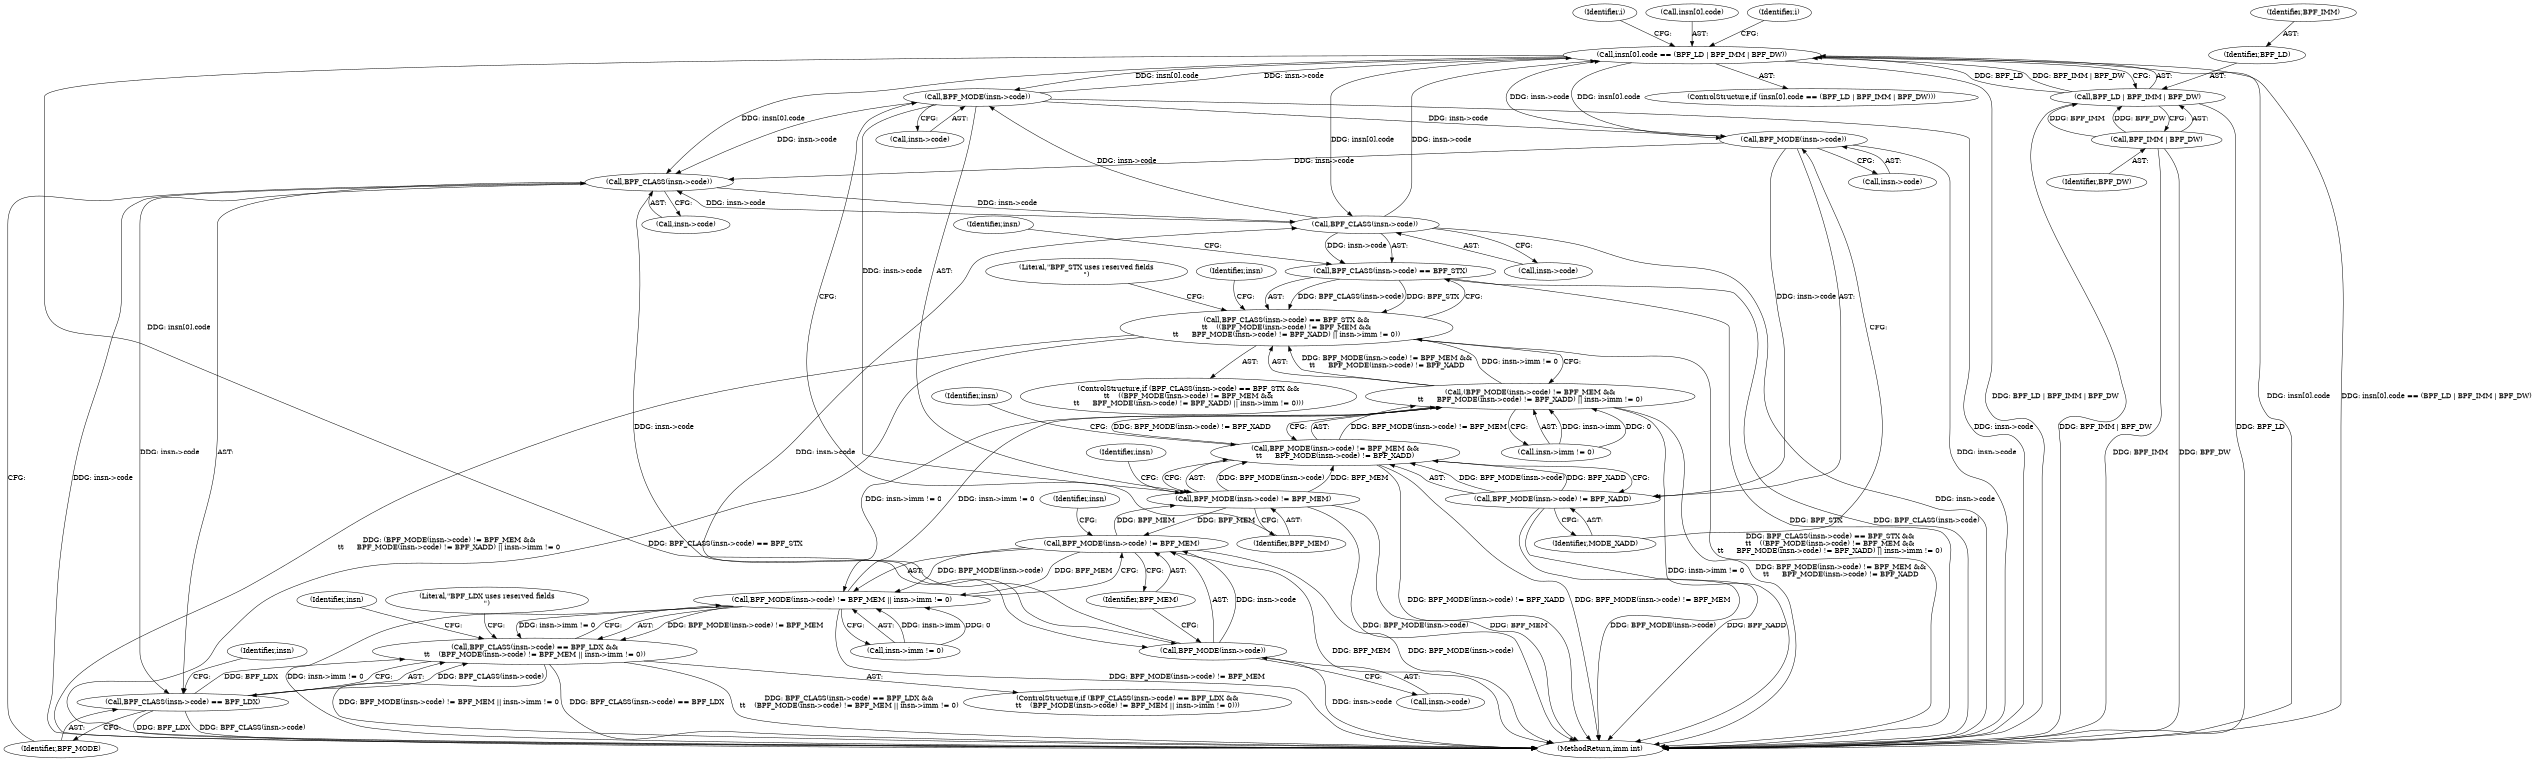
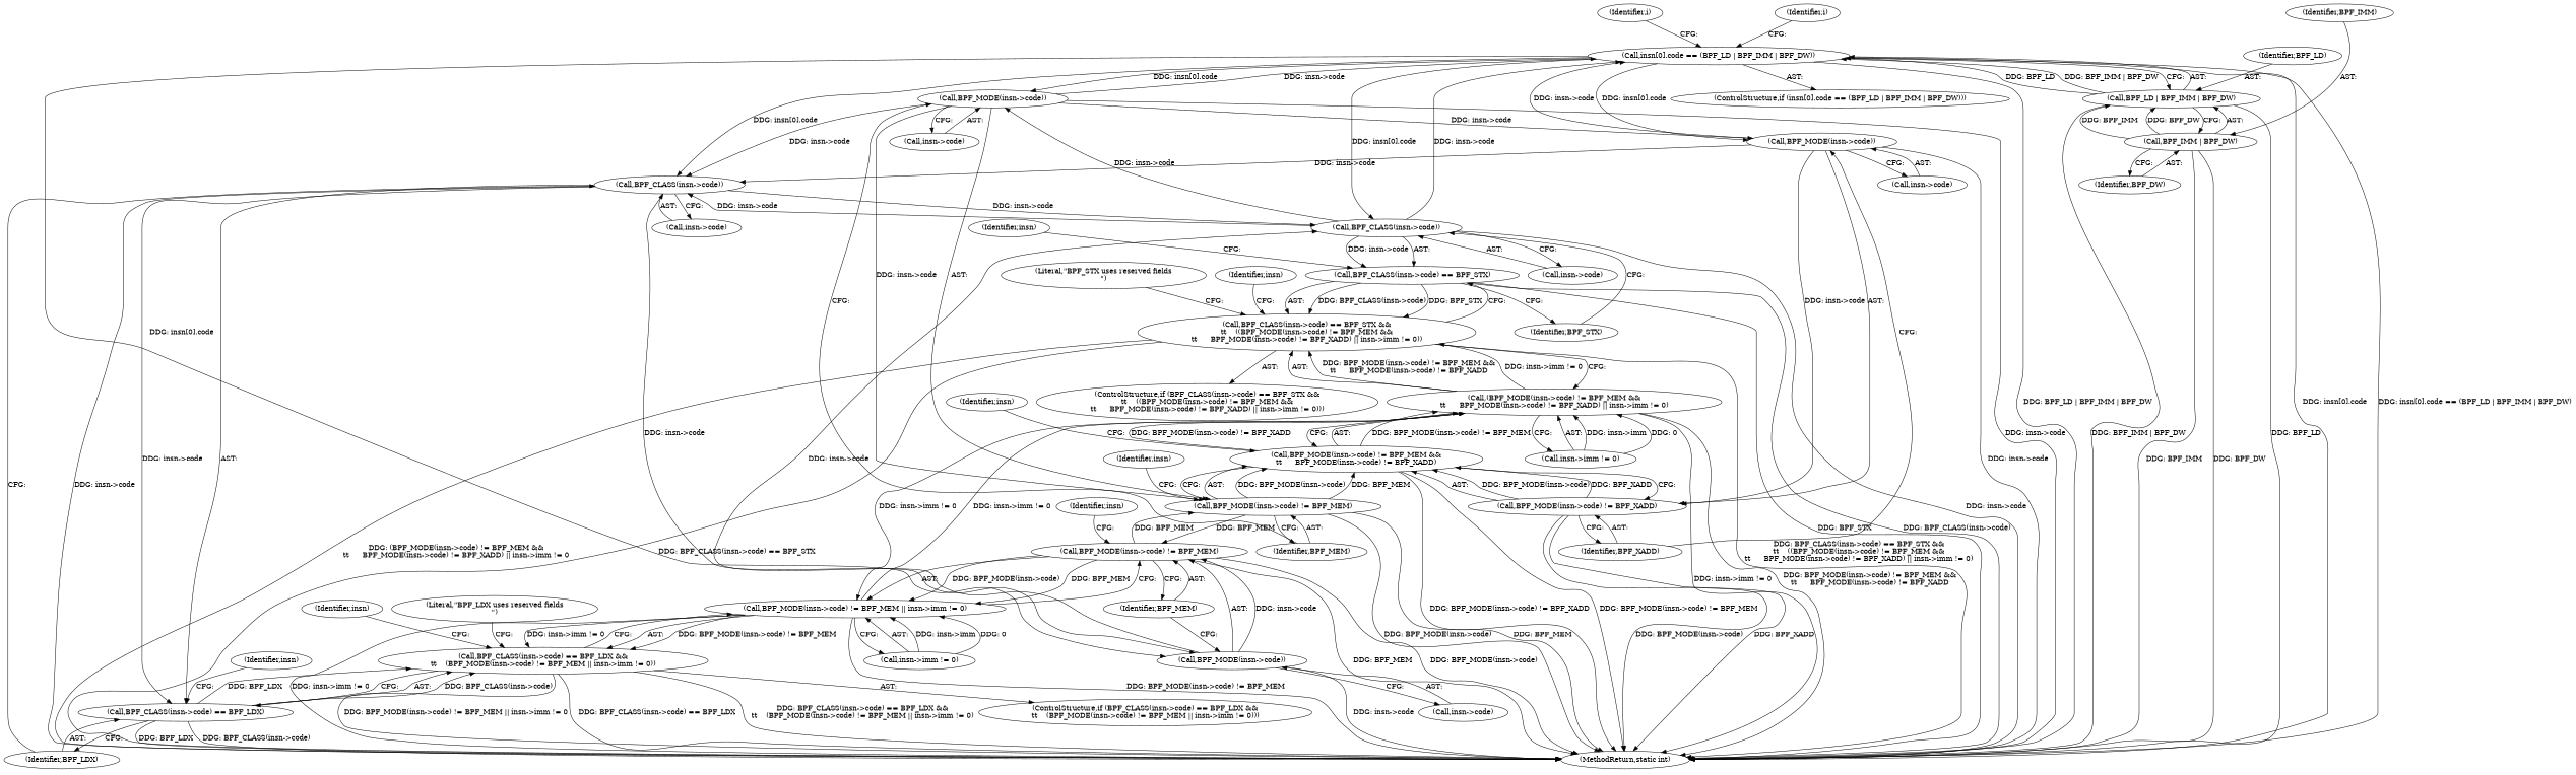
  digraph {
    n1 [label="(Call,insn[0].code == (BPF_LD | BPF_IMM | BPF_DW))"]
    n2 [label="(Call,BPF_MODE(insn->code))"]
    n3 [label="(Call,BPF_MODE(insn->code))"]
    n4 [label="(Call,BPF_CLASS(insn->code))"]
    n5 [label="(Call,BPF_MODE(insn->code))"]
    n6 [label="(Call,BPF_CLASS(insn->code))"]
    n7 [label="(Call,BPF_LD | BPF_IMM | BPF_DW)"]
    n8 [label="(ControlStructure,if (insn[0].code == (BPF_LD | BPF_IMM | BPF_DW)))"]
-   n9 [label="(MethodReturn,imm int)"]
+   n9 [label="(MethodReturn,static int)"]
    n10 [label="(Call,BPF_MODE(insn->code) != BPF_MEM)"]
    n11 [label="(Call,insn->code)"]
    n12 [label="(Call,BPF_MODE(insn->code) != BPF_XADD)"]
    n13 [label="(Call,insn->code)"]
    n14 [label="(Call,BPF_CLASS(insn->code) == BPF_STX)"]
    n15 [label="(Call,insn->code)"]
    n16 [label="(Call,BPF_MODE(insn->code) != BPF_MEM)"]
    n17 [label="(Call,insn->code)"]
    n18 [label="(Call,BPF_CLASS(insn->code) == BPF_LDX)"]
    n19 [label="(Call,insn->code)"]
    n20 [label="(Call,BPF_IMM | BPF_DW)"]
    n21 [label="(Call,BPF_MODE(insn->code) != BPF_MEM &&\n\t\t      BPF_MODE(insn->code) != BPF_XADD)"]
    n22 [label="(Identifier,BPF_MEM)"]
-   n23 [label="(Identifier,MODE_XADD)"]
+   n23 [label="(Identifier,BPF_XADD)"]
    n24 [label="(Call,BPF_CLASS(insn->code) == BPF_STX &&\n\t\t    ((BPF_MODE(insn->code) != BPF_MEM &&\n\t\t      BPF_MODE(insn->code) != BPF_XADD) || insn->imm != 0))"]
+   n25 [label="(Identifier,BPF_STX)"]
    n26 [label="(Call,BPF_MODE(insn->code) != BPF_MEM || insn->imm != 0)"]
    n27 [label="(Identifier,BPF_MEM)"]
    n28 [label="(Call,BPF_CLASS(insn->code) == BPF_LDX &&\n\t\t    (BPF_MODE(insn->code) != BPF_MEM || insn->imm != 0))"]
-   n29 [label="(Identifier,BPF_MODE)"]
+   n29 [label="(Identifier,BPF_LDX)"]
    n30 [label="(Identifier,BPF_DW)"]
    n31 [label="(ControlStructure,if (BPF_CLASS(insn->code) == BPF_LDX &&\n\t\t    (BPF_MODE(insn->code) != BPF_MEM || insn->imm != 0)))"]
    n32 [label="(Call,(BPF_MODE(insn->code) != BPF_MEM &&\n\t\t      BPF_MODE(insn->code) != BPF_XADD) || insn->imm != 0)"]
    n33 [label="(Call,insn->imm != 0)"]
    n34 [label="(Call,insn->imm != 0)"]
    n35 [label="(ControlStructure,if (BPF_CLASS(insn->code) == BPF_STX &&\n\t\t    ((BPF_MODE(insn->code) != BPF_MEM &&\n\t\t      BPF_MODE(insn->code) != BPF_XADD) || insn->imm != 0)))"]
    n36 [label="(Literal,\"BPF_STX uses reserved fields\n\")"]
    n37 [label="(Identifier,insn)"]
    n38 [label="(Identifier,BPF_IMM)"]
    n39 [label="(Identifier,insn)"]
    n40 [label="(Identifier,insn)"]
    n41 [label="(Identifier,i)"]
    n42 [label="(Identifier,i)"]
    n43 [label="(Identifier,insn)"]
    n44 [label="(Identifier,insn)"]
-   n45 [label="(Call,insn[0].code)"]
    n46 [label="(Literal,\"BPF_LDX uses reserved fields\n\")"]
    n47 [label="(Identifier,insn)"]
    n48 [label="(Identifier,insn)"]
    n49 [label="(Identifier,BPF_LD)"]
    n1 -> n2 [label="DDG: insn[0].code"]
    n1 -> n3 [label="DDG: insn[0].code"]
    n1 -> n4 [label="DDG: insn[0].code"]
    n1 -> n5 [label="DDG: insn[0].code"]
    n1 -> n6 [label="DDG: insn[0].code"]
    n1 -> n7 [label="CFG: "]
    n1 -> n8 [label="AST: "]
    n1 -> n9 [label="DDG: insn[0].code"]
    n1 -> n9 [label="DDG: insn[0].code == (BPF_LD | BPF_IMM | BPF_DW)"]
    n1 -> n9 [label="DDG: BPF_LD | BPF_IMM | BPF_DW"]
    n2 -> n1 [label="DDG: insn->code"]
    n2 -> n3 [label="DDG: insn->code"]
    n2 -> n6 [label="DDG: insn->code"]
    n2 -> n9 [label="DDG: insn->code"]
    n2 -> n10 [label="AST: "]
    n2 -> n10 [label="DDG: insn->code"]
    n2 -> n11 [label="CFG: "]
    n3 -> n1 [label="DDG: insn->code"]
    n3 -> n6 [label="DDG: insn->code"]
    n3 -> n9 [label="DDG: insn->code"]
    n3 -> n12 [label="AST: "]
    n3 -> n12 [label="DDG: insn->code"]
    n3 -> n13 [label="CFG: "]
    n4 -> n1 [label="DDG: insn->code"]
    n4 -> n2 [label="DDG: insn->code"]
    n4 -> n6 [label="DDG: insn->code"]
    n4 -> n9 [label="DDG: insn->code"]
    n4 -> n14 [label="AST: "]
    n4 -> n14 [label="DDG: insn->code"]
    n4 -> n15 [label="CFG: "]
    n5 -> n4 [label="DDG: insn->code"]
    n5 -> n9 [label="DDG: insn->code"]
    n5 -> n16 [label="AST: "]
    n5 -> n16 [label="DDG: insn->code"]
    n5 -> n17 [label="CFG: "]
    n6 -> n4 [label="DDG: insn->code"]
    n6 -> n5 [label="DDG: insn->code"]
    n6 -> n9 [label="DDG: insn->code"]
    n6 -> n18 [label="AST: "]
    n6 -> n18 [label="DDG: insn->code"]
    n6 -> n19 [label="CFG: "]
    n7 -> n1 [label="AST: "]
    n7 -> n1 [label="DDG: BPF_LD"]
    n7 -> n1 [label="DDG: BPF_IMM | BPF_DW"]
    n7 -> n9 [label="DDG: BPF_IMM | BPF_DW"]
    n7 -> n9 [label="DDG: BPF_LD"]
    n7 -> n20 [label="CFG: "]
    n10 -> n9 [label="DDG: BPF_MEM"]
    n10 -> n9 [label="DDG: BPF_MODE(insn->code)"]
    n10 -> n16 [label="DDG: BPF_MEM"]
    n10 -> n21 [label="AST: "]
    n10 -> n21 [label="DDG: BPF_MODE(insn->code)"]
    n10 -> n21 [label="DDG: BPF_MEM"]
    n10 -> n22 [label="CFG: "]
    n11 -> n2 [label="AST: "]
    n12 -> n9 [label="DDG: BPF_XADD"]
    n12 -> n9 [label="DDG: BPF_MODE(insn->code)"]
    n12 -> n21 [label="AST: "]
    n12 -> n21 [label="DDG: BPF_MODE(insn->code)"]
    n12 -> n21 [label="DDG: BPF_XADD"]
    n12 -> n23 [label="CFG: "]
    n13 -> n3 [label="AST: "]
    n14 -> n9 [label="DDG: BPF_CLASS(insn->code)"]
    n14 -> n9 [label="DDG: BPF_STX"]
    n14 -> n24 [label="AST: "]
    n14 -> n24 [label="DDG: BPF_CLASS(insn->code)"]
    n14 -> n24 [label="DDG: BPF_STX"]
+   n14 -> n25 [label="CFG: "]
    n15 -> n4 [label="AST: "]
    n16 -> n9 [label="DDG: BPF_MEM"]
    n16 -> n9 [label="DDG: BPF_MODE(insn->code)"]
    n16 -> n10 [label="DDG: BPF_MEM"]
    n16 -> n26 [label="AST: "]
    n16 -> n26 [label="DDG: BPF_MODE(insn->code)"]
    n16 -> n26 [label="DDG: BPF_MEM"]
    n16 -> n27 [label="CFG: "]
    n17 -> n5 [label="AST: "]
    n18 -> n9 [label="DDG: BPF_CLASS(insn->code)"]
    n18 -> n9 [label="DDG: BPF_LDX"]
    n18 -> n28 [label="AST: "]
    n18 -> n28 [label="DDG: BPF_CLASS(insn->code)"]
    n18 -> n28 [label="DDG: BPF_LDX"]
    n18 -> n29 [label="CFG: "]
    n19 -> n6 [label="AST: "]
    n20 -> n7 [label="AST: "]
    n20 -> n7 [label="DDG: BPF_IMM"]
    n20 -> n7 [label="DDG: BPF_DW"]
    n20 -> n9 [label="DDG: BPF_IMM"]
    n20 -> n9 [label="DDG: BPF_DW"]
+   n20 -> n30 [label="CFG: "]
    n21 -> n9 [label="DDG: BPF_MODE(insn->code) != BPF_XADD"]
    n21 -> n9 [label="DDG: BPF_MODE(insn->code) != BPF_MEM"]
    n21 -> n10 [label="CFG: "]
    n21 -> n12 [label="CFG: "]
    n21 -> n32 [label="AST: "]
    n21 -> n32 [label="DDG: BPF_MODE(insn->code) != BPF_MEM"]
    n21 -> n32 [label="DDG: BPF_MODE(insn->code) != BPF_XADD"]
    n22 -> n2 [label="CFG: "]
    n22 -> n10 [label="AST: "]
    n23 -> n3 [label="CFG: "]
    n23 -> n12 [label="AST: "]
    n24 -> n9 [label="DDG: BPF_CLASS(insn->code) == BPF_STX"]
    n24 -> n9 [label="DDG: BPF_CLASS(insn->code) == BPF_STX &&\n\t\t    ((BPF_MODE(insn->code) != BPF_MEM &&\n\t\t      BPF_MODE(insn->code) != BPF_XADD) || insn->imm != 0)"]
    n24 -> n9 [label="DDG: (BPF_MODE(insn->code) != BPF_MEM &&\n\t\t      BPF_MODE(insn->code) != BPF_XADD) || insn->imm != 0"]
    n24 -> n14 [label="CFG: "]
    n24 -> n32 [label="CFG: "]
    n24 -> n35 [label="AST: "]
+   n25 -> n4 [label="CFG: "]
    n26 -> n9 [label="DDG: insn->imm != 0"]
    n26 -> n9 [label="DDG: BPF_MODE(insn->code) != BPF_MEM"]
    n26 -> n16 [label="CFG: "]
    n26 -> n28 [label="AST: "]
    n26 -> n28 [label="DDG: BPF_MODE(insn->code) != BPF_MEM"]
    n26 -> n28 [label="DDG: insn->imm != 0"]
    n26 -> n32 [label="DDG: insn->imm != 0"]
    n26 -> n33 [label="CFG: "]
    n27 -> n5 [label="CFG: "]
    n27 -> n16 [label="AST: "]
    n28 -> n9 [label="DDG: BPF_CLASS(insn->code) == BPF_LDX"]
    n28 -> n9 [label="DDG: BPF_CLASS(insn->code) == BPF_LDX &&\n\t\t    (BPF_MODE(insn->code) != BPF_MEM || insn->imm != 0)"]
    n28 -> n9 [label="DDG: BPF_MODE(insn->code) != BPF_MEM || insn->imm != 0"]
    n28 -> n18 [label="CFG: "]
    n28 -> n26 [label="CFG: "]
    n28 -> n31 [label="AST: "]
    n29 -> n6 [label="CFG: "]
    n29 -> n18 [label="AST: "]
    n30 -> n20 [label="AST: "]
    n32 -> n9 [label="DDG: insn->imm != 0"]
    n32 -> n9 [label="DDG: BPF_MODE(insn->code) != BPF_MEM &&\n\t\t      BPF_MODE(insn->code) != BPF_XADD"]
    n32 -> n21 [label="CFG: "]
    n32 -> n24 [label="AST: "]
    n32 -> n24 [label="DDG: BPF_MODE(insn->code) != BPF_MEM &&\n\t\t      BPF_MODE(insn->code) != BPF_XADD"]
    n32 -> n24 [label="DDG: insn->imm != 0"]
    n32 -> n26 [label="DDG: insn->imm != 0"]
    n32 -> n34 [label="CFG: "]
    n33 -> n26 [label="AST: "]
    n33 -> n26 [label="DDG: insn->imm"]
    n33 -> n26 [label="DDG: 0"]
    n34 -> n32 [label="AST: "]
    n34 -> n32 [label="DDG: insn->imm"]
    n34 -> n32 [label="DDG: 0"]
    n36 -> n24 [label="CFG: "]
    n37 -> n18 [label="CFG: "]
-   n38 -> n49 [label="AST: "]
+   n38 -> n20 [label="AST: "]
    n39 -> n24 [label="CFG: "]
    n40 -> n21 [label="CFG: "]
    n41 -> n1 [label="CFG: "]
    n42 -> n1 [label="CFG: "]
    n43 -> n10 [label="CFG: "]
    n44 -> n28 [label="CFG: "]
-   n45 -> n1 [label="AST: "]
    n46 -> n28 [label="CFG: "]
    n47 -> n14 [label="CFG: "]
    n48 -> n16 [label="CFG: "]
    n49 -> n7 [label="AST: "]
  }
